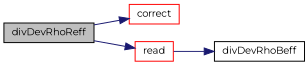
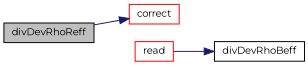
  digraph {
    fontname=Montserrat
    rankdir=LR
    node [color=black fontname=Montserrat fontsize=10 shape=record]
    edge [color=midnightblue fontname=Montserrat fontsize=10 labelfontname=FreeSans labelfontsize=10 style=solid]
    n1 [fillcolor=grey75 fontcolor=black height=0.2 label=divDevRhoReff style=filled width=0.4]
    n2 [color=red height=0.2 label=correct width=0.4]
    n3 [color=red height=0.2 label=read width=0.4]
    n4 [height=0.2 label=divDevRhoBeff width=0.4]
    n1 -> n2
-   n1 -> n3
    n3 -> n4
  }
